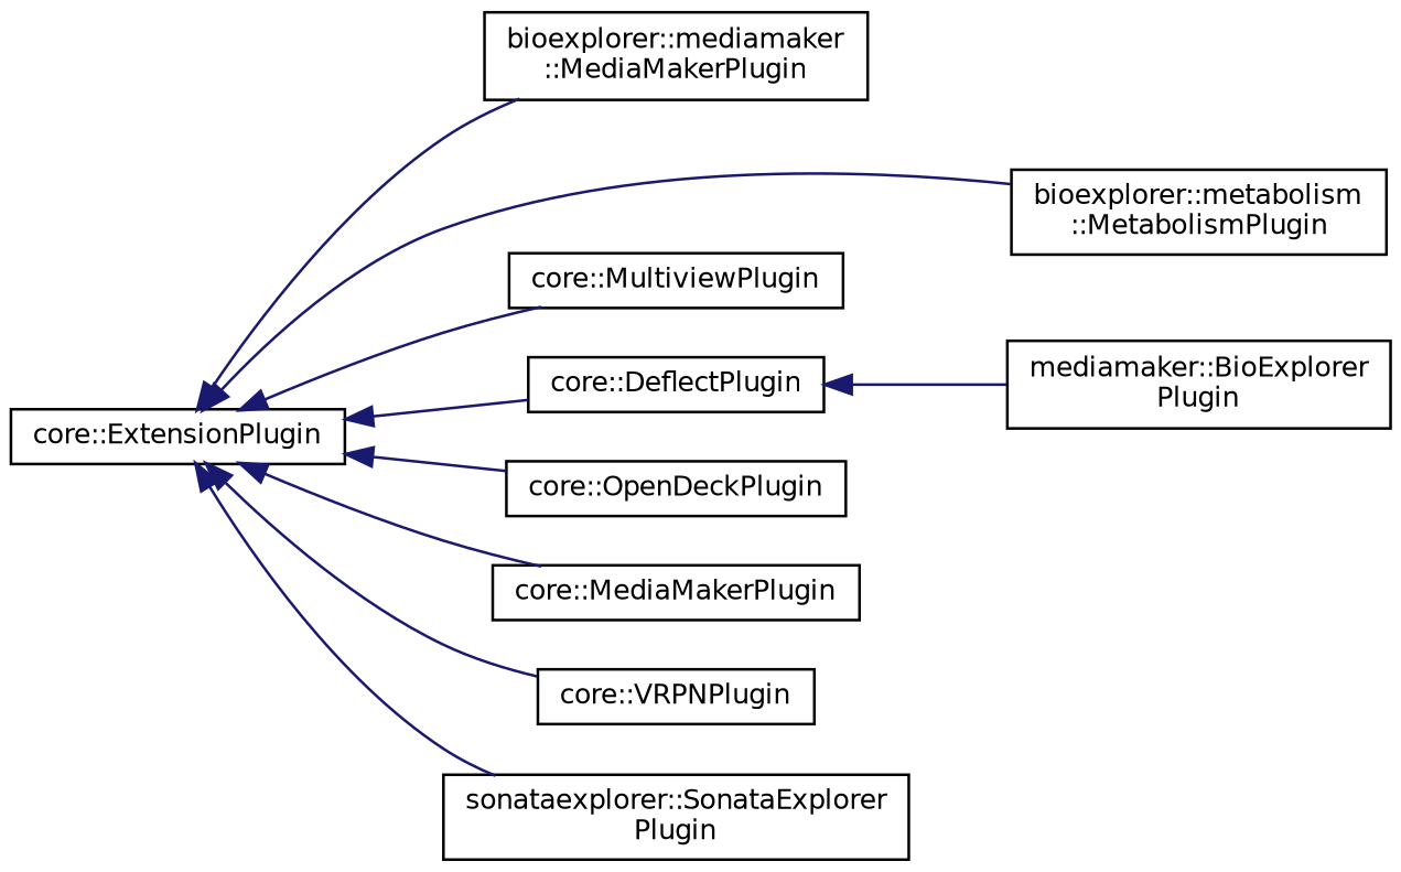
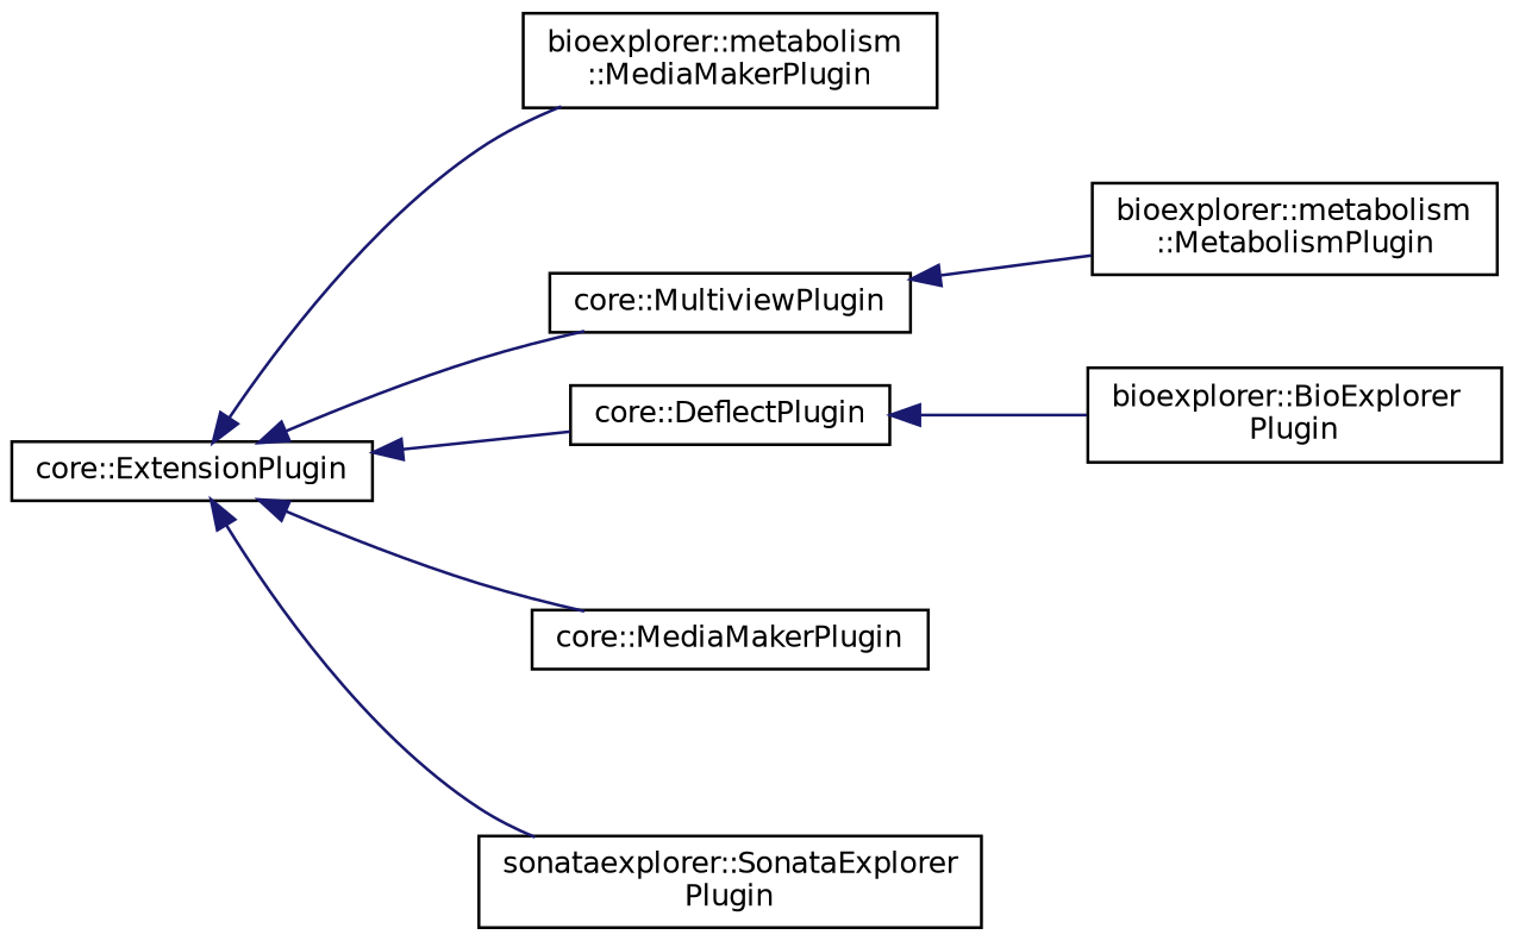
  digraph {
    rankdir=LR
    node [color=black fillcolor=white fontname=Helvetica fontsize=10 shape=record style=filled]
    edge [color=midnightblue dir=back fontname=Helvetica fontsize=10 labelfontname=Helvetica labelfontsize=10 style=solid]
    n1 [height=0.2 label="core::ExtensionPlugin" width=0.4]
-   n2 [height=0.2 label="bioexplorer::mediamaker\l::MediaMakerPlugin" width=0.4]
+   n2 [height=0.2 label="bioexplorer::metabolism\l::MediaMakerPlugin" width=0.4]
    n3 [height=0.2 label="bioexplorer::metabolism\l::MetabolismPlugin" width=0.4]
    n4 [height=0.2 label="core::DeflectPlugin" width=0.4]
    n5 [height=0.2 label="core::MultiviewPlugin" width=0.4]
-   n6 [height=0.2 label="core::OpenDeckPlugin" width=0.4]
    n7 [height=0.2 label="core::MediaMakerPlugin" width=0.4]
-   n8 [height=0.2 label="core::VRPNPlugin" width=0.4]
    n9 [height=0.2 label="sonataexplorer::SonataExplorer\lPlugin" width=0.4]
-   n10 [height=0.2 label="mediamaker::BioExplorer\lPlugin" width=0.4]
+   n10 [height=0.2 label="bioexplorer::BioExplorer\lPlugin" width=0.4]
    n1 -> n2
-   n1 -> n3
+   n5 -> n3
    n1 -> n4
    n1 -> n5
-   n1 -> n6
    n1 -> n7
-   n1 -> n8
    n1 -> n9
    n4 -> n10
  }
